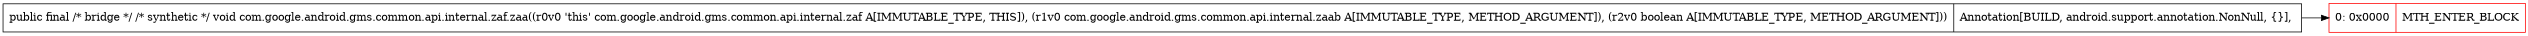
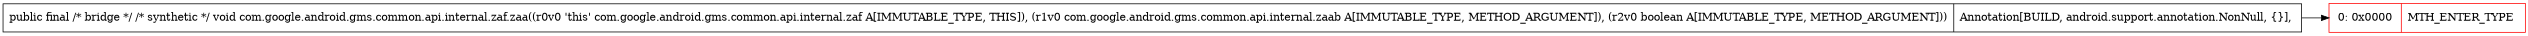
  digraph {
    rankdir=LR
    node [shape=record]
-   n1 [color=red label="{0\:\ 0x0000|MTH_ENTER_BLOCK\l}"]
+   n1 [color=red label="{0\:\ 0x0000|MTH_ENTER_TYPE\l}"]
    n2 [label="{public final \/* bridge *\/ \/* synthetic *\/ void com.google.android.gms.common.api.internal.zaf.zaa((r0v0 'this' com.google.android.gms.common.api.internal.zaf A[IMMUTABLE_TYPE, THIS]), (r1v0 com.google.android.gms.common.api.internal.zaab A[IMMUTABLE_TYPE, METHOD_ARGUMENT]), (r2v0 boolean A[IMMUTABLE_TYPE, METHOD_ARGUMENT]))  | Annotation[BUILD, android.support.annotation.NonNull, \{\}], \l}"]
    subgraph cluster_1 {
      label="R(0)"
    }
    n2 -> n1
  }
